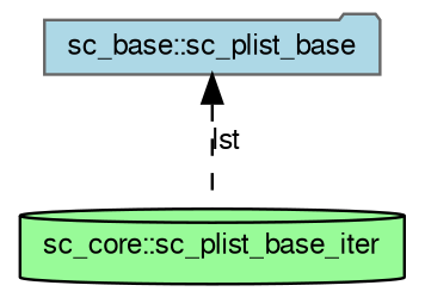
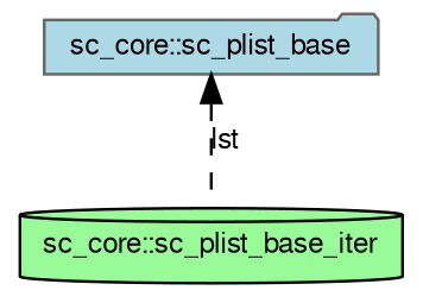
  digraph {
    node [fontname=FreeSans fontsize=10 style=filled]
    n1 [color=black fillcolor=palegreen fontcolor=black height=0.2 label="sc_core::sc_plist_base_iter" shape=cylinder width=0.4]
-   n2 [color=gray40 fillcolor=lightblue height=0.2 label="sc_base::sc_plist_base" shape=folder width=0.4]
+   n2 [color=gray40 fillcolor=lightblue height=0.2 label="sc_core::sc_plist_base" shape=folder width=0.4]
    n2 -> n1 [color=black dir=back fontname=FreeSans fontsize=10 label=lst labelfontname=FreeSans labelfontsize=10 style=dashed]
  }
